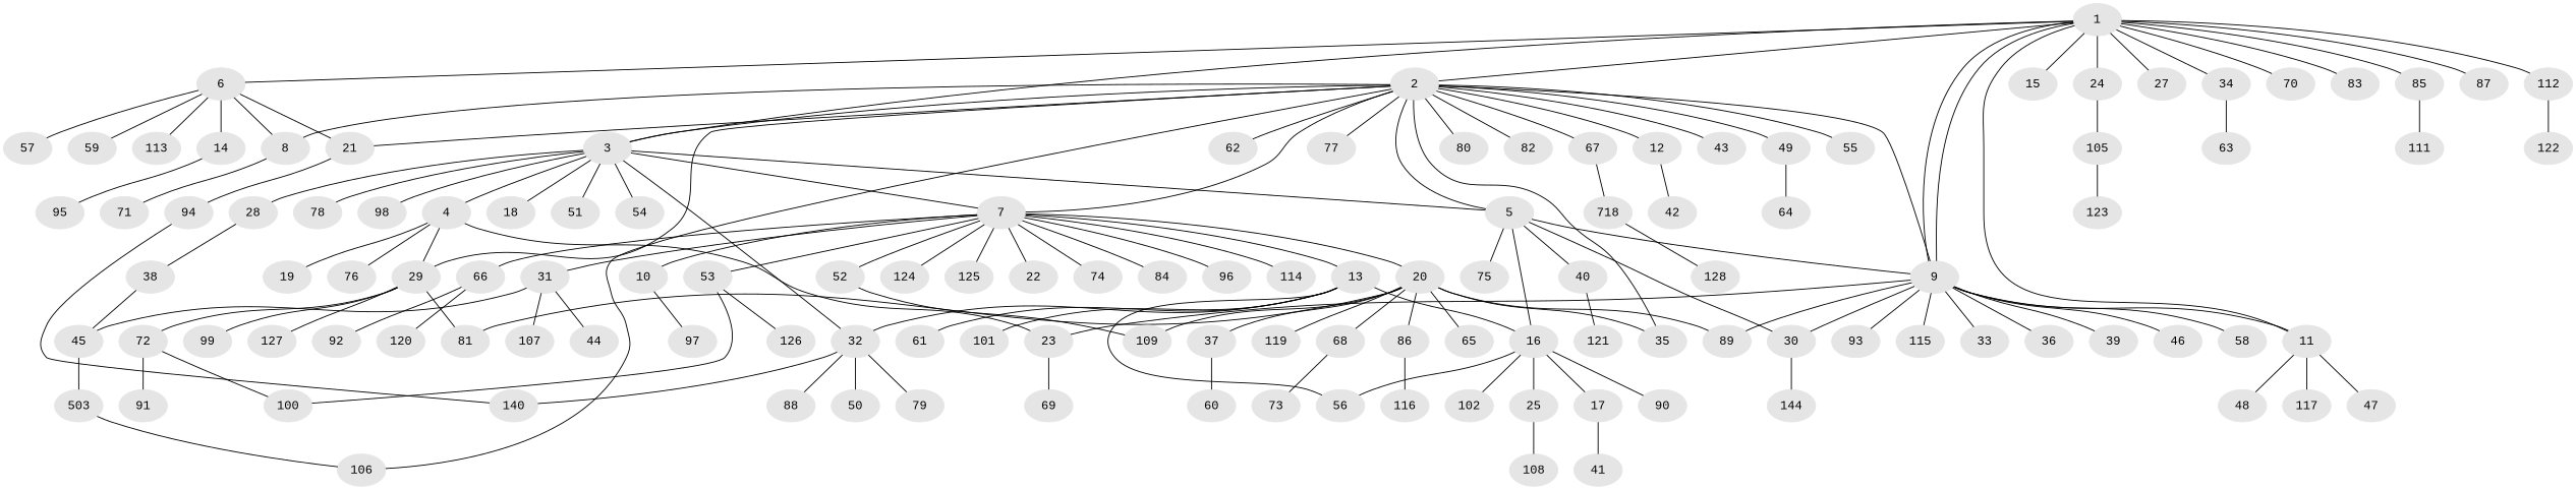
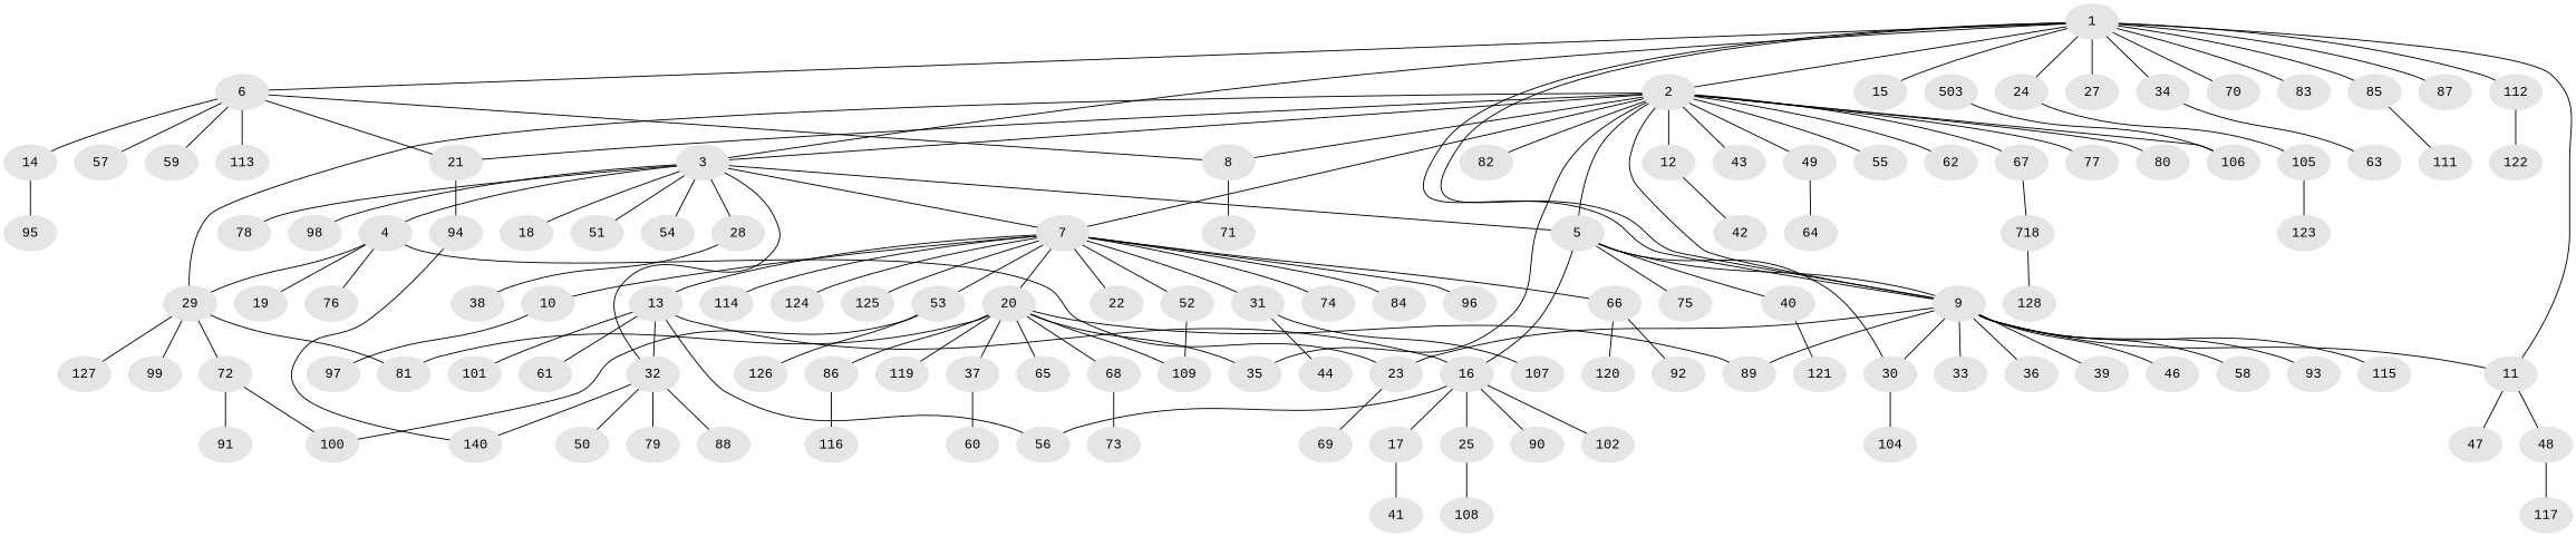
  graph {
    fontname="Liberation Mono"
    node [color=gray90 fontname="Liberation Mono" style=filled]
    edge [fontname="Liberation Mono"]
    1
    2
    3
    6
    9
    11
    15
    24
    27
    34
    70
    83
    85
    87
    112
    5
    7
    8
    12
    21
    29
    35
    43
    49
    55
    62
    67
    77
    80
    82
    106
    4
    18
    28
    32
    51
    54
    78
    98
    14
    57
    59
    113
    23
    30
    33
    36
    39
    46
    58
    89
    93
    115
    47
    48
    117
    105
    63
    111
    122
    16
    40
    75
    10
    13
    20
    22
    31
    52
    53
    66
    74
    84
    96
    114
    124
    125
    71
    42
    94
    81
    72
    99
    127
    64
    n86 [label=718]
    19
    76
    38
    50
    79
    88
    n93 [label=140]
    69
    56
    17
    25
    90
    102
-   104 [label=144]
+   104
    121
    95
    97
    61
    101
    37
    65
    68
    86
    109
    119
    44
-   45
    107
    126
    100
    92
    120
    41
    108
    60
    73
    116
    123
    91
    n126 [label=503]
    128
    1 -- 2
    1 -- 3
    1 -- 6
    1 -- 9
    1 -- 9
    1 -- 11
    1 -- 15
    1 -- 24
    1 -- 27
    1 -- 34
    1 -- 70
    1 -- 83
    1 -- 85
    1 -- 87
    1 -- 112
    2 -- 3
    2 -- 9
    2 -- 5
    2 -- 7
    2 -- 8
    2 -- 12
    2 -- 21
    2 -- 29
    2 -- 35
    2 -- 43
    2 -- 49
    2 -- 55
    2 -- 62
    2 -- 67
    2 -- 77
    2 -- 80
    2 -- 82
    2 -- 106
    3 -- 5
    3 -- 7
    3 -- 4
    3 -- 18
    3 -- 28
    3 -- 32
    3 -- 51
    3 -- 54
    3 -- 78
    3 -- 98
    6 -- 8
    6 -- 21
    6 -- 14
    6 -- 57
    6 -- 59
    6 -- 113
    9 -- 11
    9 -- 23
    9 -- 30
    9 -- 33
    9 -- 36
    9 -- 39
    9 -- 46
    9 -- 58
    9 -- 89
    9 -- 93
    9 -- 115
    11 -- 47
    11 -- 48
-   11 -- 117
+   48 -- 117
    24 -- 105
    34 -- 63
    85 -- 111
    112 -- 122
    5 -- 9
    5 -- 30
    5 -- 16
    5 -- 40
    5 -- 75
    7 -- 10
    7 -- 13
    7 -- 20
    7 -- 22
    7 -- 31
    7 -- 52
    7 -- 53
    7 -- 66
    7 -- 74
    7 -- 84
    7 -- 96
    7 -- 114
    7 -- 124
    7 -- 125
    8 -- 71
    12 -- 42
    21 -- 94
    29 -- 81
    29 -- 72
    29 -- 99
    29 -- 127
    49 -- 64
    67 -- n86
    4 -- 29
    4 -- 23
    4 -- 19
    4 -- 76
    28 -- 38
    32 -- 50
    32 -- 79
    32 -- 88
    32 -- n93
    14 -- 95
    23 -- 69
    30 -- 104
    105 -- 123
    16 -- 56
    16 -- 17
    16 -- 25
    16 -- 90
    16 -- 102
    40 -- 121
    10 -- 97
    13 -- 32
    13 -- 16
    13 -- 56
    13 -- 61
    13 -- 101
    20 -- 35
    20 -- 89
    20 -- 81
    20 -- 37
    20 -- 65
    20 -- 68
    20 -- 86
    20 -- 109
    20 -- 119
    31 -- 44
-   31 -- 45
    31 -- 107
    52 -- 109
    53 -- 126
    53 -- 100
    66 -- 92
    66 -- 120
    94 -- n93
    72 -- 100
    72 -- 91
    n86 -- 128
-   38 -- 45
    17 -- 41
    25 -- 108
    37 -- 60
    68 -- 73
    86 -- 116
-   45 -- n126
    n126 -- 106
  }
